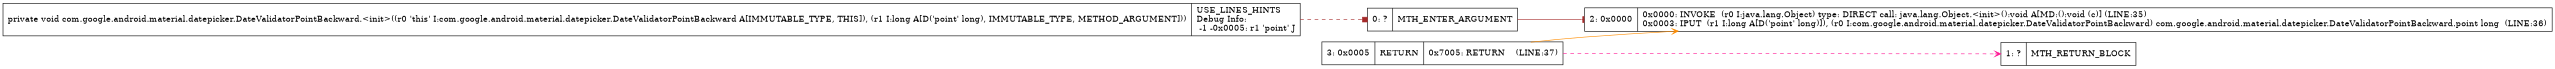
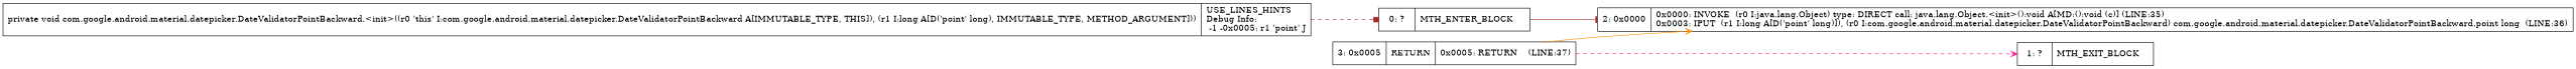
  digraph {
    rankdir=LR
    node [shape=record]
    edge [arrowhead=vee color=brown style=solid]
-   n1 [label="{0\:\ ?|MTH_ENTER_ARGUMENT\l}"]
+   n1 [label="{0\:\ ?|MTH_ENTER_BLOCK\l}"]
    n2 [label="{2\:\ 0x0000|0x0000: INVOKE  (r0 I:java.lang.Object) type: DIRECT call: java.lang.Object.\<init\>():void A[MD:():void (c)] (LINE:35)\l0x0003: IPUT  (r1 I:long A[D('point' long)]), (r0 I:com.google.android.material.datepicker.DateValidatorPointBackward) com.google.android.material.datepicker.DateValidatorPointBackward.point long  (LINE:36)\l}"]
-   n3 [label="{3\:\ 0x0005|RETURN\l|0x7005: RETURN    (LINE:37)\l}"]
-   n4 [label="{1\:\ ?|MTH_RETURN_BLOCK\l}"]
+   n3 [label="{3\:\ 0x0005|RETURN\l|0x0005: RETURN    (LINE:37)\l}"]
+   n4 [label="{1\:\ ?|MTH_EXIT_BLOCK\l}"]
    n5 [label="{private void com.google.android.material.datepicker.DateValidatorPointBackward.\<init\>((r0 'this' I:com.google.android.material.datepicker.DateValidatorPointBackward A[IMMUTABLE_TYPE, THIS]), (r1 I:long A[D('point' long), IMMUTABLE_TYPE, METHOD_ARGUMENT]))  | USE_LINES_HINTS\lDebug Info:\l  \-1 \-0x0005: r1 'point' J\l}"]
    n1 -> n2 [arrowhead=tee]
    n3 -> n2 [color=darkorange]
    n3 -> n4 [color=deeppink style=dashed]
    n5 -> n1 [arrowhead=box style=dashed]
  }
